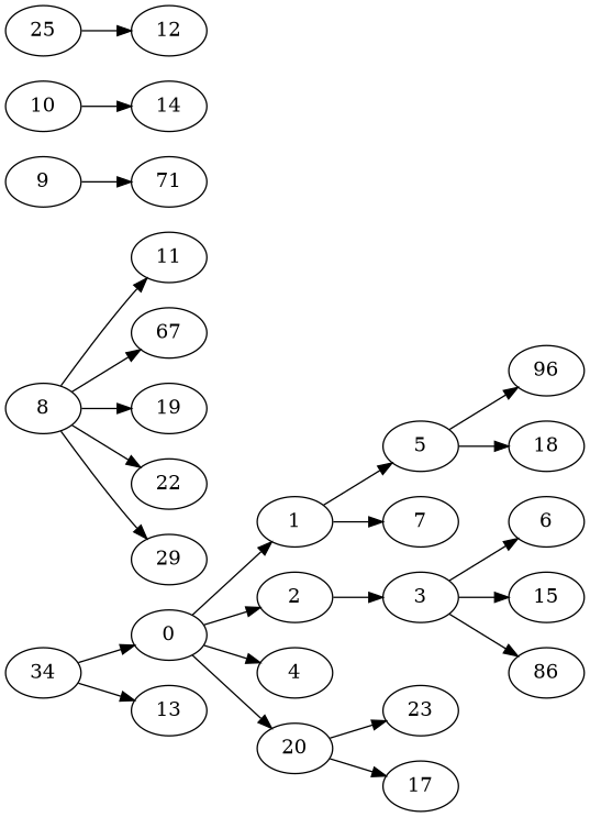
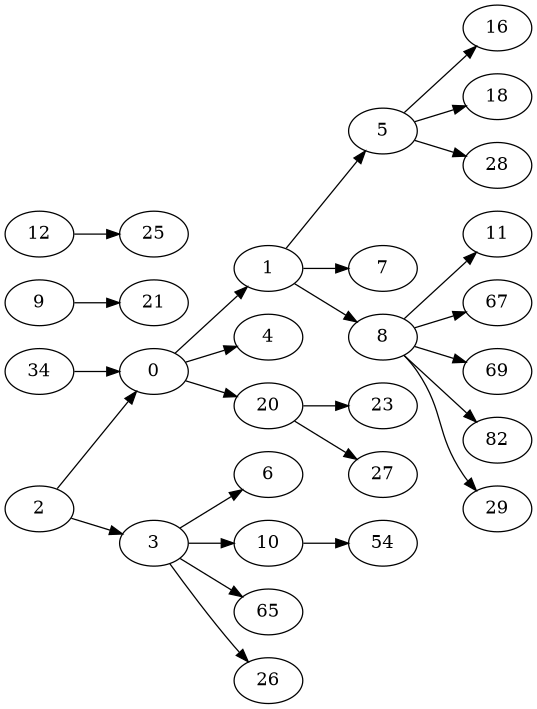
  digraph {
    rankdir=LR
    n1 [label=0]
    n2 [label=1]
    n3 [label=2]
    n4 [label=4]
    n5 [label=20]
    n6 [label=5]
    n7 [label=7]
    n8 [label=8]
    n9 [label=3]
    n10 [label=9]
-   n11 [label=71]
+   n11 [label=21]
    n12 [label=23]
-   n13 [label=17]
-   n14 [label=96]
+   n13 [label=27]
+   n14 [label=16]
    n15 [label=18]
+   n16 [label=28]
    n17 [label=11]
    n18 [label=67]
-   n19 [label=19]
-   n20 [label=22]
+   n19 [label=69]
+   n20 [label=82]
    n21 [label=29]
    n22 [label=6]
    n23 [label=10]
-   n24 [label=15]
-   n25 [label=86]
-   n26 [label=14]
+   n24 [label=65]
+   n25 [label=26]
+   n26 [label=54]
    n27 [label=12]
    n28 [label=25]
-   n29 [label=13]
    n30 [label=34]
    n1 -> n2
-   n1 -> n3
+   n3 -> n1
    n1 -> n4
    n1 -> n5
    n2 -> n6
    n2 -> n7
+   n2 -> n8
    n3 -> n9
    n5 -> n12
    n5 -> n13
    n6 -> n14
    n6 -> n15
+   n6 -> n16
    n8 -> n17
    n8 -> n18
    n8 -> n19
    n8 -> n20
    n8 -> n21
    n9 -> n22
+   n9 -> n23
    n9 -> n24
    n9 -> n25
    n10 -> n11
    n23 -> n26
-   n28 -> n27
+   n27 -> n28
    n30 -> n1
-   n30 -> n29
  }
